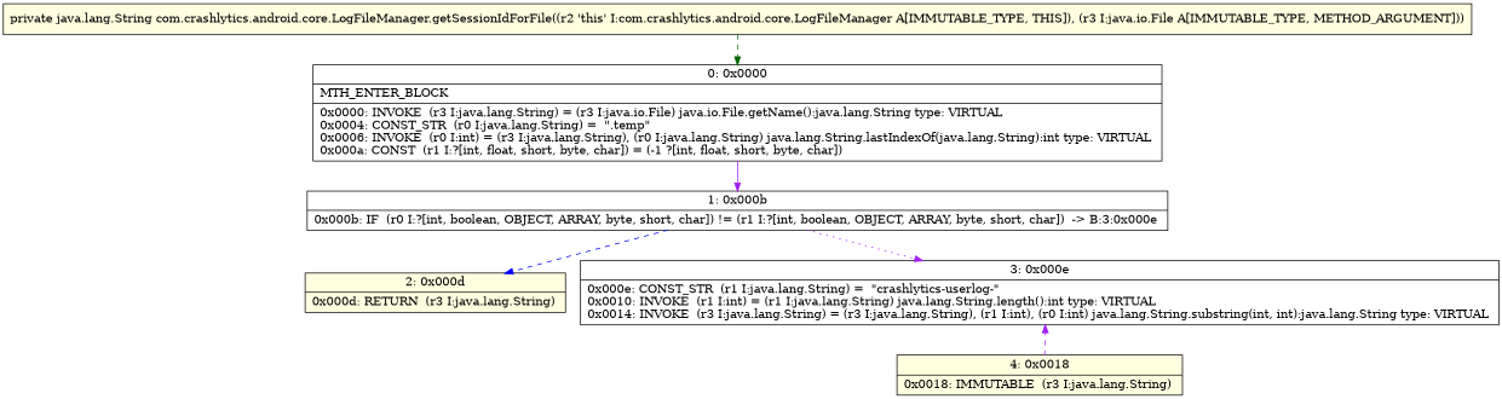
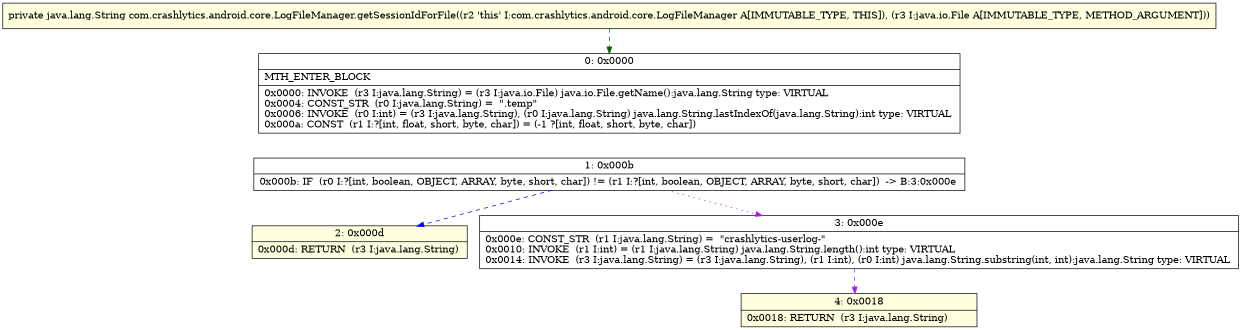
  digraph {
    node [fillcolor=white shape=record style=filled]
    edge [color=purple style=dashed]
    n1 [label="{0\:\ 0x0000|MTH_ENTER_BLOCK\l|0x0000: INVOKE  (r3 I:java.lang.String) = (r3 I:java.io.File) java.io.File.getName():java.lang.String type: VIRTUAL \l0x0004: CONST_STR  (r0 I:java.lang.String) =  \".temp\" \l0x0006: INVOKE  (r0 I:int) = (r3 I:java.lang.String), (r0 I:java.lang.String) java.lang.String.lastIndexOf(java.lang.String):int type: VIRTUAL \l0x000a: CONST  (r1 I:?[int, float, short, byte, char]) = (\-1 ?[int, float, short, byte, char]) \l}"]
    n2 [label="{1\:\ 0x000b|0x000b: IF  (r0 I:?[int, boolean, OBJECT, ARRAY, byte, short, char]) != (r1 I:?[int, boolean, OBJECT, ARRAY, byte, short, char])  \-\> B:3:0x000e \l}"]
    n3 [fillcolor=lightyellow label="{2\:\ 0x000d|0x000d: RETURN  (r3 I:java.lang.String) \l}"]
    n4 [label="{3\:\ 0x000e|0x000e: CONST_STR  (r1 I:java.lang.String) =  \"crashlytics\-userlog\-\" \l0x0010: INVOKE  (r1 I:int) = (r1 I:java.lang.String) java.lang.String.length():int type: VIRTUAL \l0x0014: INVOKE  (r3 I:java.lang.String) = (r3 I:java.lang.String), (r1 I:int), (r0 I:int) java.lang.String.substring(int, int):java.lang.String type: VIRTUAL \l}"]
-   n5 [fillcolor=lightyellow label="{4\:\ 0x0018|0x0018: IMMUTABLE  (r3 I:java.lang.String) \l}"]
+   n5 [fillcolor=lightyellow label="{4\:\ 0x0018|0x0018: RETURN  (r3 I:java.lang.String) \l}"]
    n6 [fillcolor=lightyellow label="{private java.lang.String com.crashlytics.android.core.LogFileManager.getSessionIdForFile((r2 'this' I:com.crashlytics.android.core.LogFileManager A[IMMUTABLE_TYPE, THIS]), (r3 I:java.io.File A[IMMUTABLE_TYPE, METHOD_ARGUMENT])) }"]
-   n1 -> n2 [style=solid]
    n2 -> n3 [color=blue]
    n2 -> n4 [style=dotted]
-   n5 -> n4
+   n4 -> n5
    n6 -> n1 [color=darkgreen]
  }
